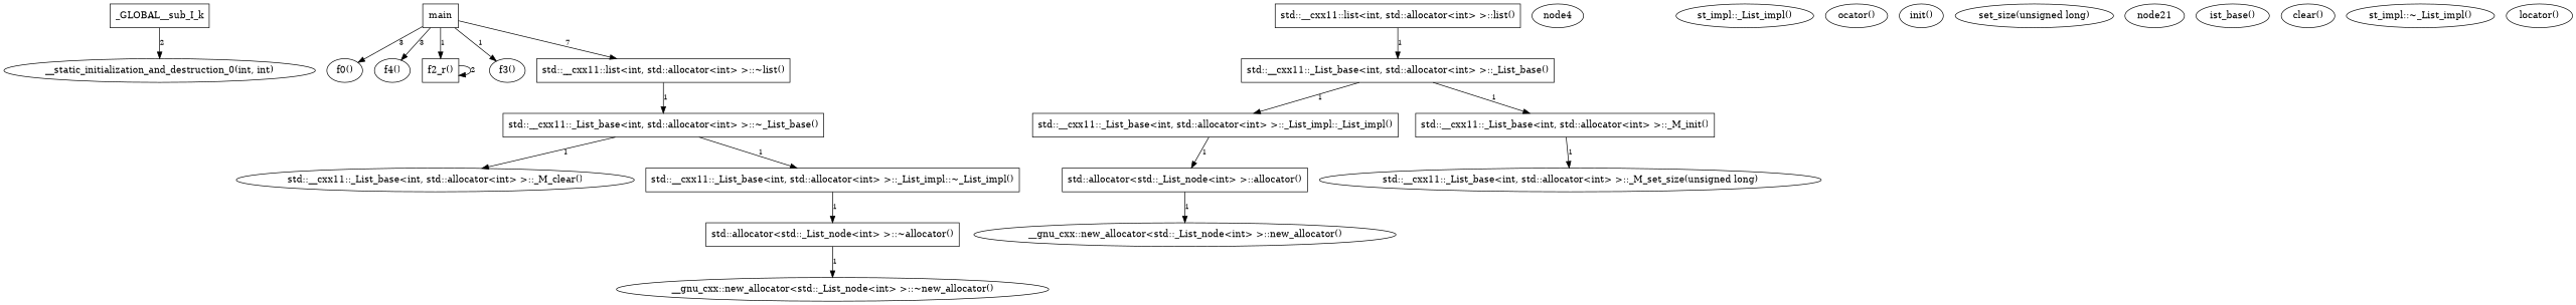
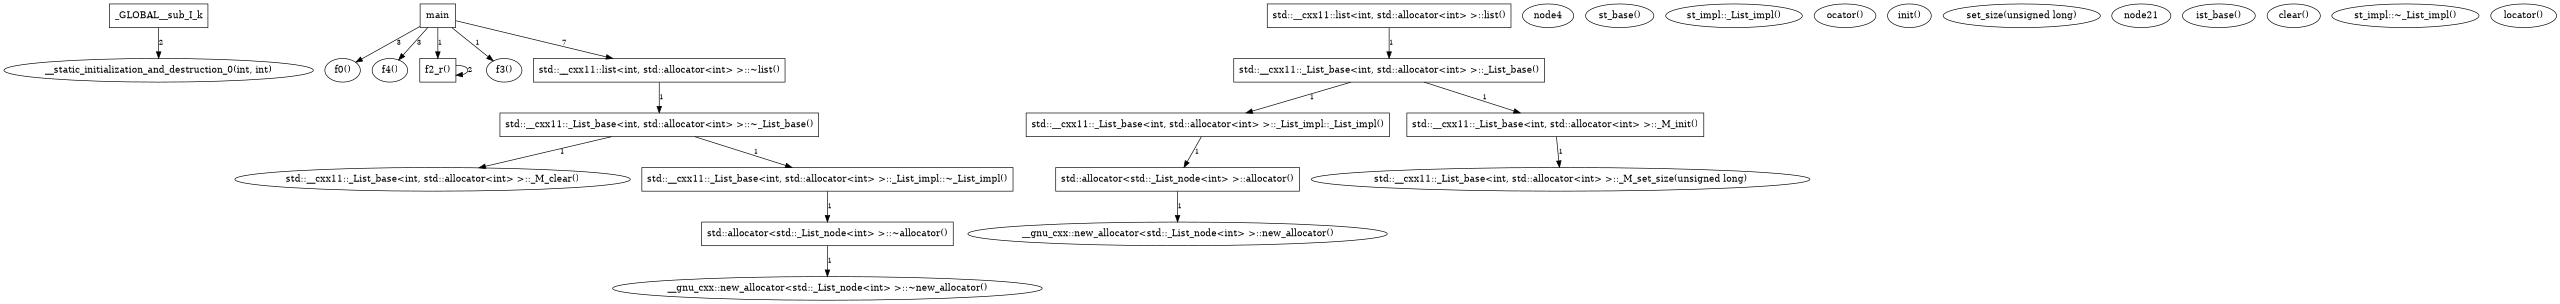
  digraph {
    node [shape=ellipse]
    edge [fontsize=10]
    n1 [label=_GLOBAL__sub_I_k shape=rectangle]
    n2 [label="__static_initialization_and_destruction_0(int, int)"]
    n3 [label=main shape=rectangle]
    n4 [label="f0()"]
    n5 [label="f4()"]
    n6 [label="f2_r()" shape=rectangle]
    n7 [label="f3()"]
    n8 [label="std::__cxx11::list<int, std::allocator<int> >::~list()" shape=rectangle]
    n9 [label="std::__cxx11::list<int, std::allocator<int> >::list()" shape=rectangle]
    n10 [label="std::__cxx11::_List_base<int, std::allocator<int> >::_List_base()" shape=rectangle]
    n11 [label="std::__cxx11::_List_base<int, std::allocator<int> >::~_List_base()" shape=rectangle]
    n12 [label="std::__cxx11::_List_base<int, std::allocator<int> >::_List_impl::_List_impl()" shape=rectangle]
    n13 [label="std::__cxx11::_List_base<int, std::allocator<int> >::_M_init()" shape=rectangle]
    node4
    n15 [label="std::allocator<std::_List_node<int> >::allocator()" shape=rectangle]
    n16 [label="std::__cxx11::_List_base<int, std::allocator<int> >::_M_set_size(unsigned long)"]
+   n17 [label="st_base()"]
    n18 [label="__gnu_cxx::new_allocator<std::_List_node<int> >::new_allocator()"]
    n19 [label="st_impl::_List_impl()"]
    n20 [label="ocator()"]
    n21 [label="init()"]
    n22 [label="set_size(unsigned long)"]
    n23 [label="std::__cxx11::_List_base<int, std::allocator<int> >::_M_clear()"]
    n24 [label="std::__cxx11::_List_base<int, std::allocator<int> >::_List_impl::~_List_impl()" shape=rectangle]
    node21
    n26 [label="std::allocator<std::_List_node<int> >::~allocator()" shape=rectangle]
    n27 [label="ist_base()"]
    n28 [label="clear()"]
    n29 [label="__gnu_cxx::new_allocator<std::_List_node<int> >::~new_allocator()"]
    n30 [label="st_impl::~_List_impl()"]
    n31 [label="locator()"]
    n1 -> n2 [label="2 "]
    n3 -> n4 [label="3 "]
    n3 -> n5 [label="3 "]
    n3 -> n6 [label="1 "]
    n3 -> n7 [label="1 "]
    n3 -> n8 [label="7 "]
    n6 -> n6 [label="2 "]
    n8 -> n11 [label="1 "]
    n9 -> n10 [label="1 "]
    n10 -> n12 [label="1 "]
    n10 -> n13 [label="1 "]
    n11 -> n23 [label="1 "]
    n11 -> n24 [label="1 "]
    n12 -> n15 [label="1 "]
    n13 -> n16 [label="1 "]
    n15 -> n18 [label="1 "]
    n24 -> n26 [label="1 "]
    n26 -> n29 [label="1 "]
  }
